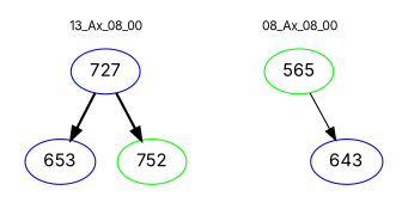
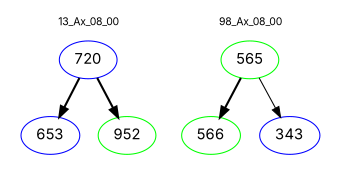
  digraph {
    fontname=Inter
    node [color=blue fontname=Inter]
    edge [color=black fontname=Inter style=bold]
-   n1 [label=727]
+   n1 [label=720]
    n2 [label=653]
-   n3 [color=green label=752]
+   n3 [color=green label=952]
    n4 [color=green label=565]
-   n6 [label=643]
+   n5 [color=green label=566]
+   n6 [label=343]
    subgraph cluster_1 {
      color=white
      fontsize=10
      label="13_Ax_08_00"
      n1
      n2
      n3
    }
    subgraph cluster_2 {
      color=white
      fontsize=10
-     label="08_Ax_08_00"
+     label="98_Ax_08_00"
      n4
+     n5
      n6
    }
    n1 -> n2
    n1 -> n3
+   n4 -> n5
    n4 -> n6 [style=solid]
  }
